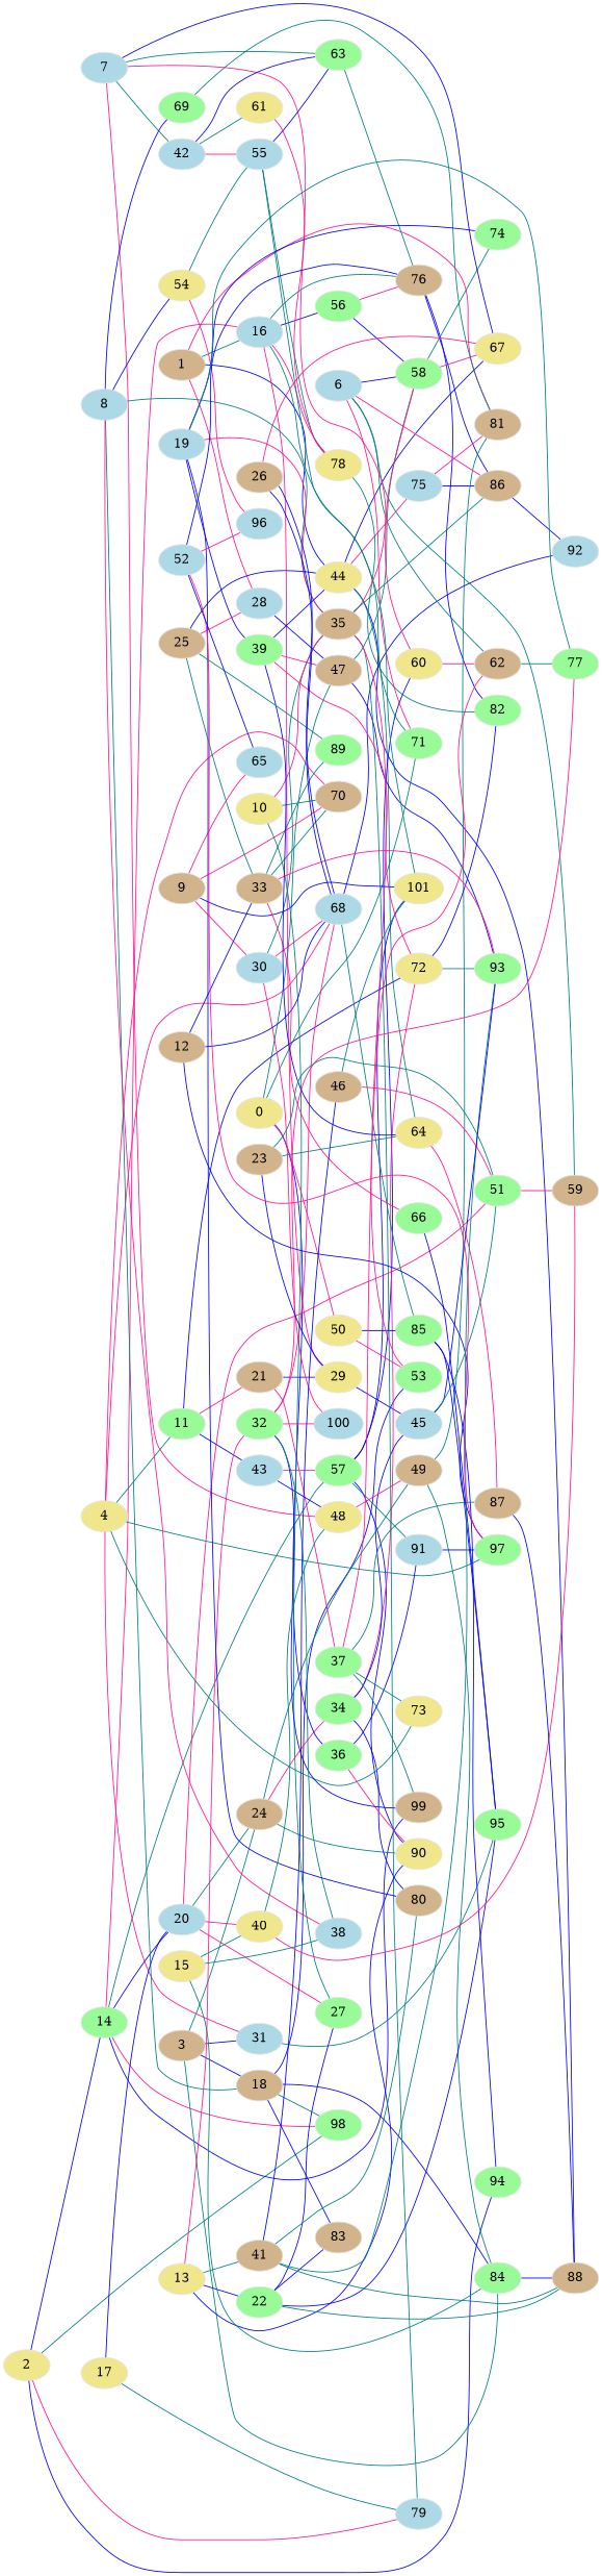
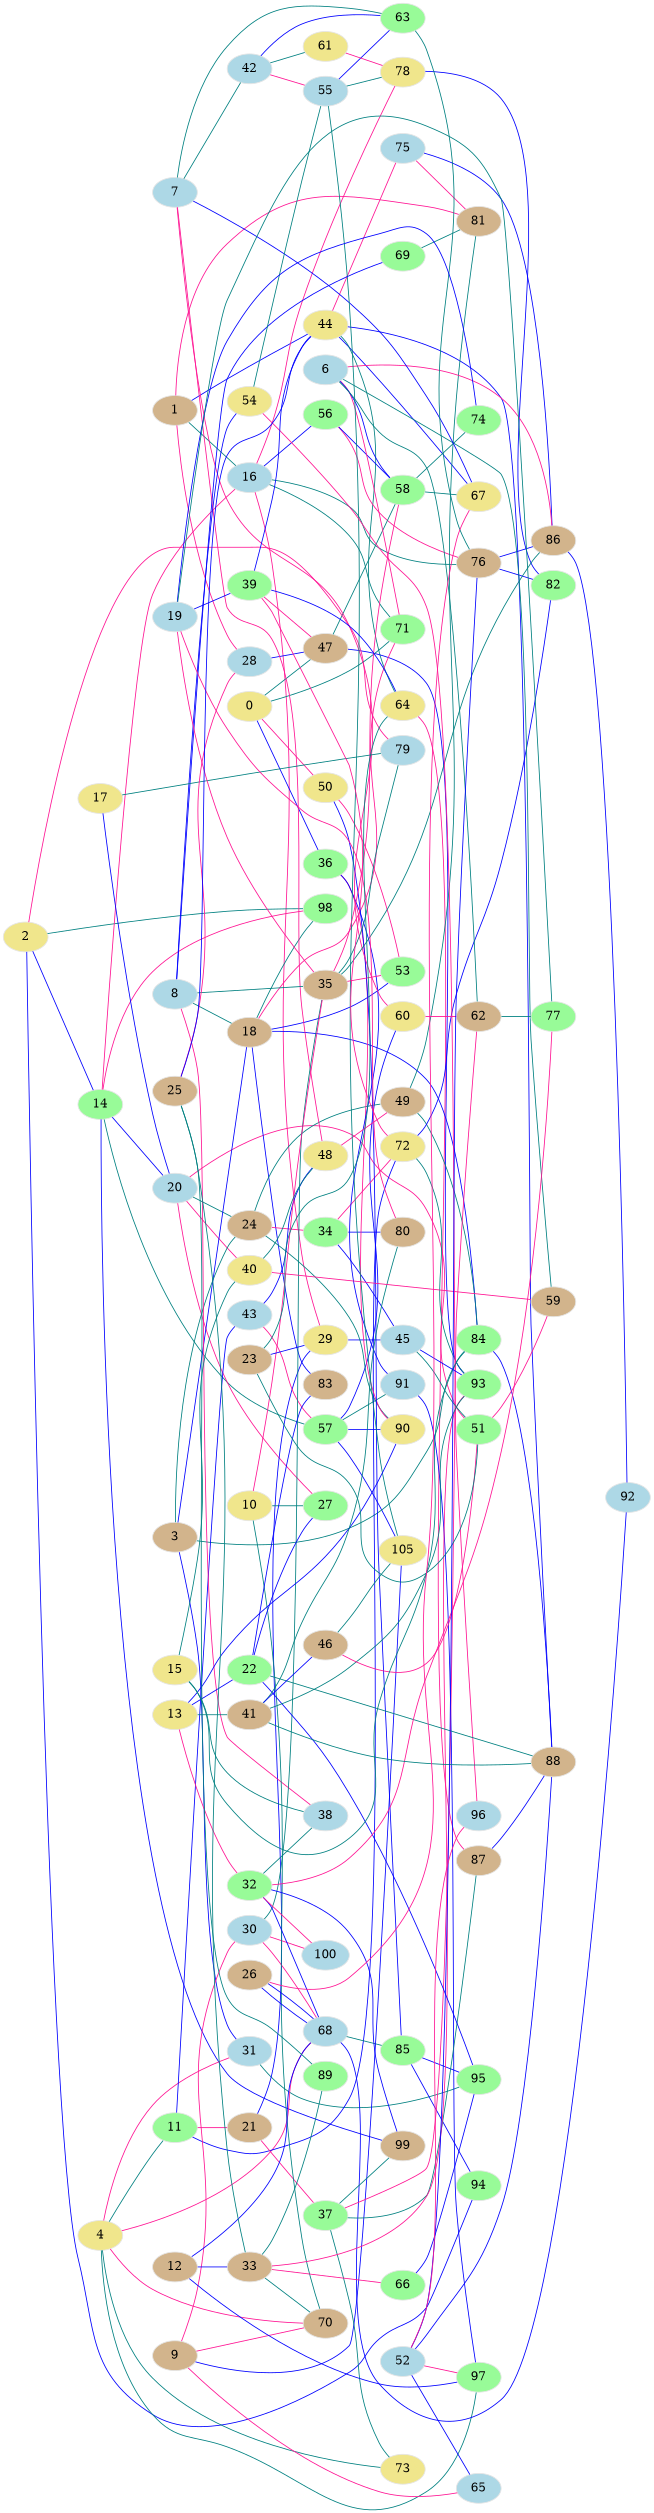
  graph {
    rankdir=LR
    node [color=gray90 fillcolor=palegreen style=filled]
    edge [color=blue]
    1 [fillcolor=tan]
    16 [fillcolor=lightblue]
    28 [fillcolor=lightblue]
    44 [fillcolor=khaki]
    81 [fillcolor=tan]
    71
    29 [fillcolor=khaki]
    56
    76 [fillcolor=tan]
    78 [fillcolor=khaki]
    47 [fillcolor=tan]
    67 [fillcolor=khaki]
    88 [fillcolor=tan]
    64 [fillcolor=khaki]
    75 [fillcolor=lightblue]
    2 [fillcolor=khaki]
    14
    79 [fillcolor=lightblue]
    94
    98
    20 [fillcolor=lightblue]
    57
    99 [fillcolor=tan]
    3 [fillcolor=tan]
    18 [fillcolor=tan]
    24 [fillcolor=tan]
    31 [fillcolor=lightblue]
    84
    53
    83 [fillcolor=tan]
    90 [fillcolor=khaki]
    34
    49 [fillcolor=tan]
    95
    4 [fillcolor=khaki]
    11
    68 [fillcolor=lightblue]
    70 [fillcolor=tan]
    73 [fillcolor=khaki]
    97
    21 [fillcolor=tan]
    43 [fillcolor=lightblue]
    72 [fillcolor=khaki]
    85
    92 [fillcolor=lightblue]
    n46 [fillcolor=khaki label=0]
    36
    50 [fillcolor=khaki]
    91 [fillcolor=lightblue]
    58
    93
    6 [fillcolor=lightblue]
    59 [fillcolor=tan]
    62 [fillcolor=tan]
    86 [fillcolor=tan]
    74
    77
    7 [fillcolor=lightblue]
    42 [fillcolor=lightblue]
    48 [fillcolor=khaki]
    60 [fillcolor=khaki]
    63
    55 [fillcolor=lightblue]
    61 [fillcolor=khaki]
    8 [fillcolor=lightblue]
    35 [fillcolor=tan]
    38 [fillcolor=lightblue]
    54 [fillcolor=khaki]
    69
    96 [fillcolor=lightblue]
    9 [fillcolor=tan]
    30 [fillcolor=lightblue]
    65 [fillcolor=lightblue]
-   101 [fillcolor=khaki]
+   101 [fillcolor=khaki label=105]
    100 [fillcolor=lightblue]
    10 [fillcolor=khaki]
    27
    37
    82
    12 [fillcolor=tan]
    33 [fillcolor=tan]
    89
    66
    13 [fillcolor=khaki]
    22
    32
    41 [fillcolor=tan]
    80 [fillcolor=tan]
    46 [fillcolor=tan]
    40 [fillcolor=khaki]
    51
    15 [fillcolor=khaki]
    45 [fillcolor=lightblue]
    17 [fillcolor=khaki]
    19 [fillcolor=lightblue]
    39
    87 [fillcolor=tan]
    23 [fillcolor=tan]
    25 [fillcolor=tan]
    26 [fillcolor=tan]
    52 [fillcolor=lightblue]
    1 -- 16 [color=teal]
    1 -- 28 [color=deeppink]
    1 -- 44
    1 -- 81 [color=deeppink]
    16 -- 71 [color=teal]
    16 -- 29 [color=deeppink]
    16 -- 56
    16 -- 76 [color=teal]
    16 -- 78 [color=deeppink]
    28 -- 47
    44 -- 67
    44 -- 88
    44 -- 64 [color=teal]
    44 -- 75 [color=deeppink]
    29 -- 45
    56 -- 76 [color=deeppink]
    56 -- 58
    76 -- 86
    76 -- 82
-   78 -- 82 [color=teal]
+   78 -- 82
    47 -- 58 [color=teal]
    47 -- 93
    64 -- 87 [color=deeppink]
    75 -- 81 [color=deeppink]
    75 -- 86
    2 -- 14
    2 -- 79 [color=deeppink]
    2 -- 94
    2 -- 98 [color=teal]
    14 -- 16 [color=deeppink]
    14 -- 98 [color=deeppink]
    14 -- 20
    14 -- 57 [color=teal]
    14 -- 99
    20 -- 24 [color=teal]
    20 -- 27 [color=deeppink]
    20 -- 40 [color=deeppink]
    20 -- 51 [color=deeppink]
    57 -- 90
    57 -- 91 [color=teal]
    57 -- 60
    57 -- 101
    3 -- 18
    3 -- 24 [color=teal]
    3 -- 31
    3 -- 84 [color=teal]
+   18 -- 71 [color=deeppink]
    18 -- 98 [color=teal]
    18 -- 84
    18 -- 53
    18 -- 83
    24 -- 90 [color=teal]
    24 -- 34 [color=deeppink]
    24 -- 49 [color=teal]
    31 -- 95 [color=teal]
    84 -- 88
    34 -- 72 [color=deeppink]
    34 -- 80
    34 -- 45
    49 -- 81 [color=teal]
    49 -- 84 [color=teal]
    4 -- 31 [color=deeppink]
    4 -- 11 [color=teal]
    4 -- 68 [color=deeppink]
    4 -- 70 [color=deeppink]
    4 -- 73 [color=teal]
    4 -- 97 [color=teal]
    11 -- 21 [color=deeppink]
    11 -- 43
    11 -- 72
    68 -- 85 [color=teal]
    68 -- 92
    21 -- 29
    21 -- 37 [color=deeppink]
    43 -- 57 [color=deeppink]
    43 -- 48
    72 -- 93 [color=teal]
    72 -- 82
    85 -- 94
    85 -- 95
    n46 -- 71 [color=teal]
    n46 -- 47 [color=teal]
    n46 -- 36
    n46 -- 50 [color=deeppink]
    36 -- 90 [color=deeppink]
    36 -- 91
    50 -- 53 [color=deeppink]
    50 -- 85
    91 -- 97
-   58 -- 67 [color=deeppink]
+   58 -- 67 [color=teal]
    58 -- 74 [color=teal]
    6 -- 71 [color=deeppink]
    6 -- 58
    6 -- 59 [color=teal]
    6 -- 62 [color=teal]
    6 -- 86 [color=deeppink]
    62 -- 77 [color=teal]
    86 -- 92
    7 -- 67
    7 -- 42 [color=teal]
    7 -- 48 [color=deeppink]
    7 -- 60 [color=deeppink]
    7 -- 63 [color=teal]
    42 -- 63
    42 -- 55 [color=deeppink]
    42 -- 61 [color=teal]
    48 -- 49 [color=deeppink]
    60 -- 62 [color=deeppink]
    63 -- 76 [color=teal]
    55 -- 78 [color=teal]
    55 -- 63
    55 -- 101 [color=teal]
    61 -- 78 [color=deeppink]
    8 -- 18 [color=teal]
    8 -- 35 [color=teal]
    8 -- 38 [color=deeppink]
    8 -- 54
    8 -- 69
    35 -- 79 [color=teal]
    35 -- 53 [color=deeppink]
    35 -- 58 [color=deeppink]
    35 -- 86 [color=teal]
    54 -- 55 [color=teal]
    54 -- 96 [color=deeppink]
    69 -- 81 [color=teal]
    9 -- 70 [color=deeppink]
    9 -- 30 [color=deeppink]
    9 -- 65 [color=deeppink]
    9 -- 101
    30 -- 68 [color=deeppink]
    30 -- 35 [color=teal]
    30 -- 100 [color=deeppink]
    10 -- 70 [color=teal]
    10 -- 35 [color=deeppink]
    10 -- 27 [color=teal]
    37 -- 99 [color=teal]
    37 -- 73 [color=teal]
    37 -- 62 [color=deeppink]
    37 -- 87 [color=teal]
    12 -- 68
    12 -- 97
    12 -- 33
    33 -- 70 [color=teal]
    33 -- 93 [color=deeppink]
    33 -- 89 [color=teal]
    33 -- 66 [color=deeppink]
    66 -- 95
    13 -- 90
    13 -- 22
    13 -- 32 [color=deeppink]
    13 -- 41 [color=teal]
    22 -- 88 [color=teal]
    22 -- 83
    22 -- 95
    22 -- 27
    32 -- 99
-   32 -- 68 [color=deeppink]
+   32 -- 68
    32 -- 77 [color=deeppink]
    32 -- 38 [color=teal]
    32 -- 100 [color=deeppink]
    41 -- 88 [color=teal]
    41 -- 93 [color=teal]
    41 -- 80 [color=teal]
    41 -- 46
    46 -- 101 [color=teal]
    46 -- 51 [color=deeppink]
    40 -- 59 [color=deeppink]
    40 -- 48 [color=teal]
    51 -- 59 [color=deeppink]
    15 -- 84 [color=teal]
    15 -- 38 [color=teal]
    15 -- 40 [color=teal]
    45 -- 93
    45 -- 51 [color=teal]
    17 -- 79 [color=teal]
    17 -- 20
    19 -- 74
    19 -- 77 [color=teal]
    19 -- 35 [color=deeppink]
-   19 -- 80
+   19 -- 80 [color=deeppink]
    19 -- 39
    39 -- 44
    39 -- 47 [color=deeppink]
    39 -- 64
    39 -- 72 [color=deeppink]
    87 -- 88
    23 -- 29
    23 -- 64 [color=teal]
    23 -- 51 [color=teal]
    25 -- 28 [color=deeppink]
    25 -- 44
    25 -- 33 [color=teal]
    25 -- 89 [color=teal]
    26 -- 67 [color=deeppink]
    26 -- 68
    26 -- 68
    52 -- 76
+   52 -- 88
    52 -- 97 [color=deeppink]
    52 -- 96 [color=deeppink]
    52 -- 65
  }
